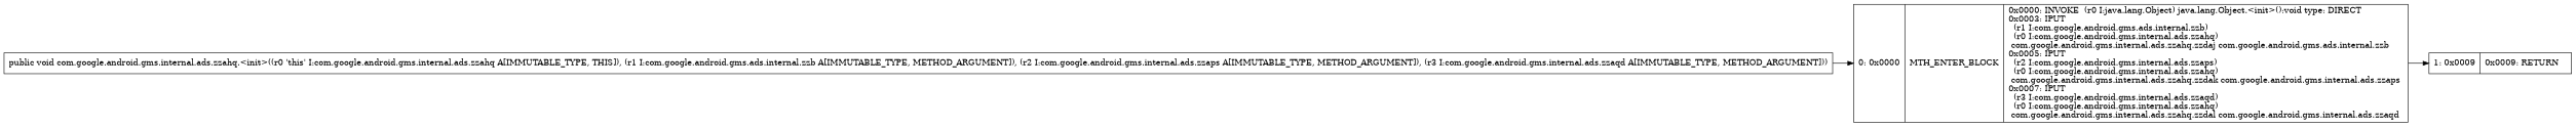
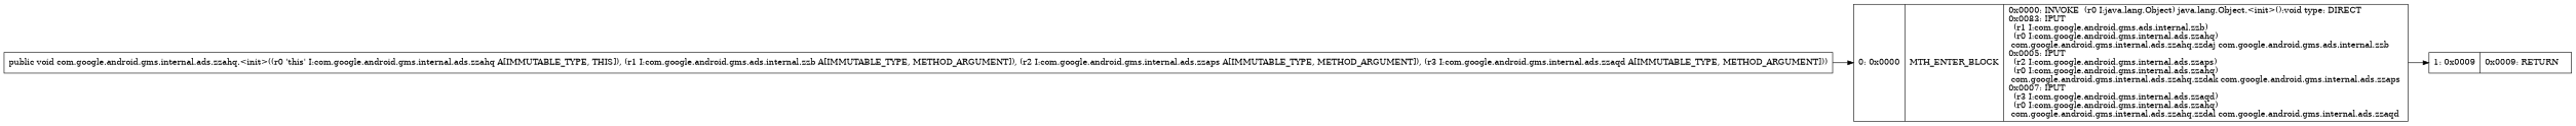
  digraph {
    rankdir=LR
    node [shape=record]
-   n1 [label="{0\:\ 0x0000|MTH_ENTER_BLOCK\l|0x0000: INVOKE  (r0 I:java.lang.Object) java.lang.Object.\<init\>():void type: DIRECT \l0x0003: IPUT  \l  (r1 I:com.google.android.gms.ads.internal.zzb)\l  (r0 I:com.google.android.gms.internal.ads.zzahq)\l com.google.android.gms.internal.ads.zzahq.zzdaj com.google.android.gms.ads.internal.zzb \l0x0005: IPUT  \l  (r2 I:com.google.android.gms.internal.ads.zzaps)\l  (r0 I:com.google.android.gms.internal.ads.zzahq)\l com.google.android.gms.internal.ads.zzahq.zzdak com.google.android.gms.internal.ads.zzaps \l0x0007: IPUT  \l  (r3 I:com.google.android.gms.internal.ads.zzaqd)\l  (r0 I:com.google.android.gms.internal.ads.zzahq)\l com.google.android.gms.internal.ads.zzahq.zzdal com.google.android.gms.internal.ads.zzaqd \l}"]
+   n1 [label="{0\:\ 0x0000|MTH_ENTER_BLOCK\l|0x0000: INVOKE  (r0 I:java.lang.Object) java.lang.Object.\<init\>():void type: DIRECT \l0x0083: IPUT  \l  (r1 I:com.google.android.gms.ads.internal.zzb)\l  (r0 I:com.google.android.gms.internal.ads.zzahq)\l com.google.android.gms.internal.ads.zzahq.zzdaj com.google.android.gms.ads.internal.zzb \l0x0005: IPUT  \l  (r2 I:com.google.android.gms.internal.ads.zzaps)\l  (r0 I:com.google.android.gms.internal.ads.zzahq)\l com.google.android.gms.internal.ads.zzahq.zzdak com.google.android.gms.internal.ads.zzaps \l0x0007: IPUT  \l  (r3 I:com.google.android.gms.internal.ads.zzaqd)\l  (r0 I:com.google.android.gms.internal.ads.zzahq)\l com.google.android.gms.internal.ads.zzahq.zzdal com.google.android.gms.internal.ads.zzaqd \l}"]
    n2 [label="{1\:\ 0x0009|0x0009: RETURN   \l}"]
    n3 [label="{public void com.google.android.gms.internal.ads.zzahq.\<init\>((r0 'this' I:com.google.android.gms.internal.ads.zzahq A[IMMUTABLE_TYPE, THIS]), (r1 I:com.google.android.gms.ads.internal.zzb A[IMMUTABLE_TYPE, METHOD_ARGUMENT]), (r2 I:com.google.android.gms.internal.ads.zzaps A[IMMUTABLE_TYPE, METHOD_ARGUMENT]), (r3 I:com.google.android.gms.internal.ads.zzaqd A[IMMUTABLE_TYPE, METHOD_ARGUMENT])) }"]
    n1 -> n2
    n3 -> n1
  }
